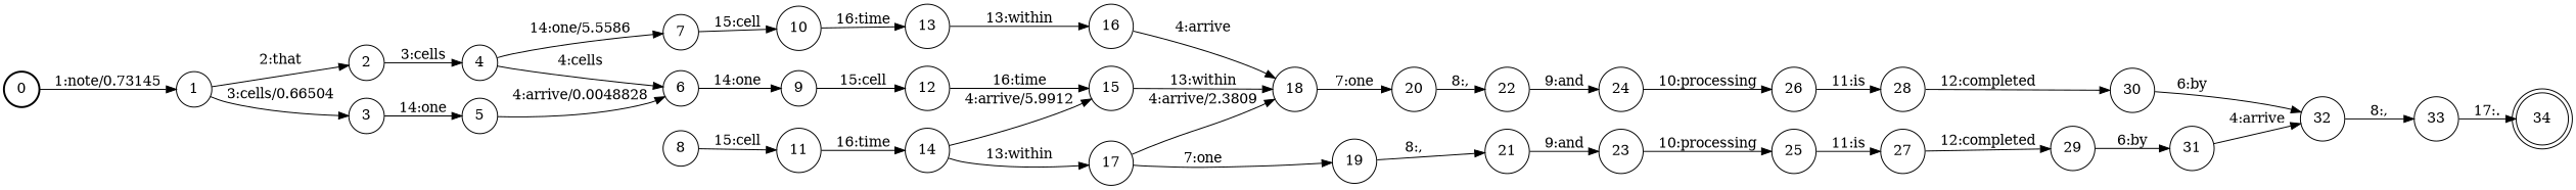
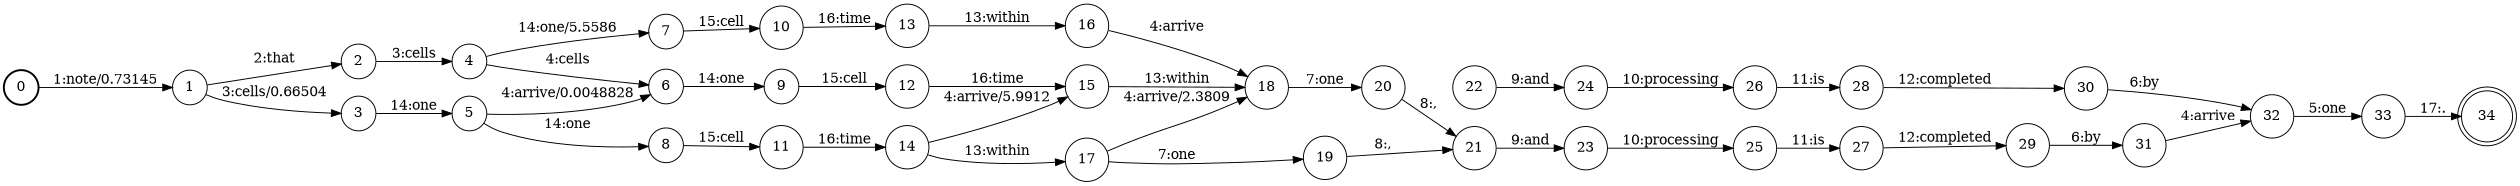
  digraph {
    nodesep=0.25
    rankdir=LR
    ranksep=0.4
    node [fontsize=14 shape=circle style=solid]
    edge [fontsize=14]
    n1 [label=0 style=bold]
    n2 [label=1]
    n3 [label=2]
    n4 [label=3]
    n5 [label=4]
    n6 [label=5]
    n7 [label=6]
    n8 [label=7]
    n9 [label=8]
    n10 [label=9]
    n11 [label=10]
    n12 [label=11]
    n13 [label=12]
    n14 [label=13]
    n15 [label=14]
    n16 [label=15]
    n17 [label=16]
    n18 [label=17]
    n19 [label=18]
    n20 [label=19]
    n21 [label=20]
    n22 [label=21]
    n23 [label=22]
    n24 [label=23]
    n25 [label=24]
    n26 [label=25]
    n27 [label=26]
    n28 [label=27]
    n29 [label=28]
    n30 [label=29]
    n31 [label=30]
    n32 [label=31]
    n33 [label=32]
    n34 [label=33]
    n35 [label=34 shape=doublecircle]
    n1 -> n2 [label="1:note/0.73145"]
    n2 -> n3 [label="2:that"]
    n2 -> n4 [label="3:cells/0.66504"]
    n3 -> n5 [label="3:cells"]
    n4 -> n6 [label="14:one"]
    n5 -> n7 [label="4:cells"]
    n5 -> n8 [label="14:one/5.5586"]
    n6 -> n7 [label="4:arrive/0.0048828"]
+   n6 -> n9 [label="14:one"]
    n7 -> n10 [label="14:one"]
    n8 -> n11 [label="15:cell"]
    n9 -> n12 [label="15:cell"]
    n10 -> n13 [label="15:cell"]
    n11 -> n14 [label="16:time"]
    n12 -> n15 [label="16:time"]
    n13 -> n16 [label="16:time"]
    n14 -> n17 [label="13:within"]
    n15 -> n16 [label="4:arrive/5.9912"]
    n15 -> n18 [label="13:within"]
    n16 -> n19 [label="13:within"]
    n17 -> n19 [label="4:arrive"]
    n18 -> n19 [label="4:arrive/2.3809"]
    n18 -> n20 [label="7:one"]
    n19 -> n21 [label="7:one"]
    n20 -> n22 [label="8:,"]
-   n21 -> n23 [label="8:,"]
+   n21 -> n22 [label="8:,"]
    n22 -> n24 [label="9:and"]
    n23 -> n25 [label="9:and"]
    n24 -> n26 [label="10:processing"]
    n25 -> n27 [label="10:processing"]
    n26 -> n28 [label="11:is"]
    n27 -> n29 [label="11:is"]
    n28 -> n30 [label="12:completed"]
    n29 -> n31 [label="12:completed"]
    n30 -> n32 [label="6:by"]
    n31 -> n33 [label="6:by"]
    n32 -> n33 [label="4:arrive"]
-   n33 -> n34 [label="8:,"]
+   n33 -> n34 [label="5:one"]
    n34 -> n35 [label="17:."]
  }
